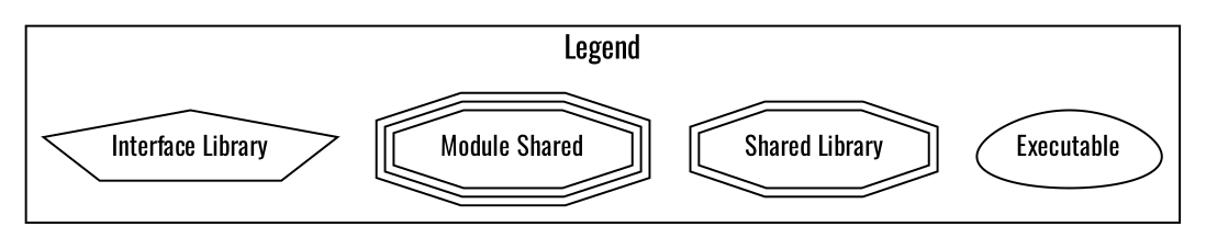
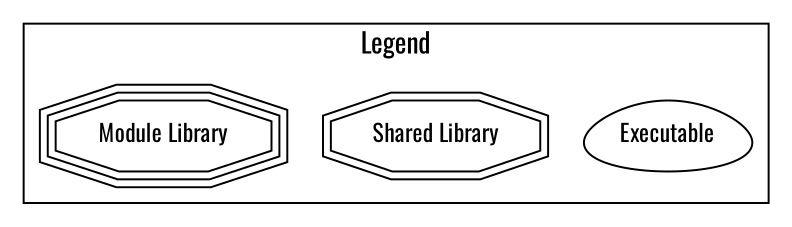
  digraph {
    fontname=Oswald
    node [fontsize=12 fontname=Oswald]
    n1 [label=Executable shape=egg]
    n2 [label="Shared Library" shape=doubleoctagon]
-   n3 [label="Module Shared" shape=tripleoctagon]
-   n4 [label="Interface Library" shape=pentagon]
+   n3 [label="Module Library" shape=tripleoctagon]
    subgraph cluster_1 {
      color=black
      label=Legend
      n1
      n2
      n3
-     n4
    }
  }
